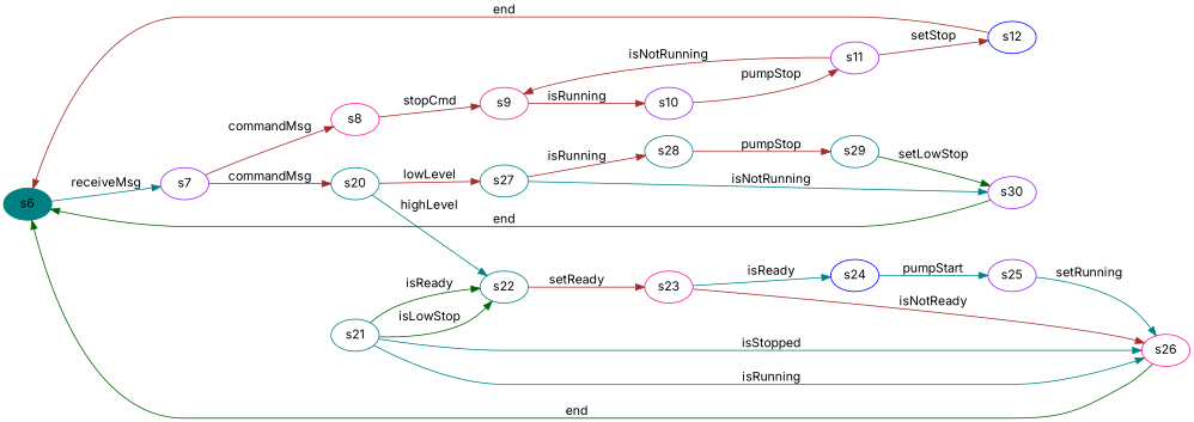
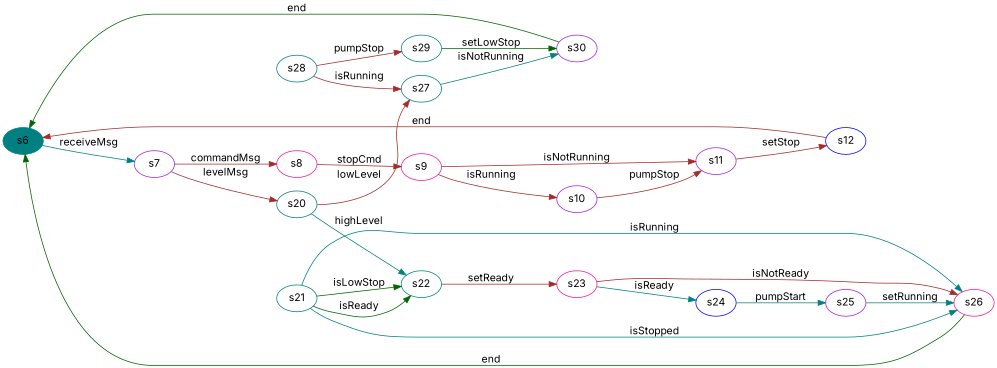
  digraph {
    fontname=Inter
    rankdir=LR
    node [color=teal fontname=Inter]
    edge [color=brown fontname=Inter]
    n1 [label=s6 style=filled]
    n2 [color=purple label=s7]
    n3 [color=deeppink label=s8]
    n4 [label=s20]
    n5 [color=deeppink label=s9]
    n6 [label=s27]
    n7 [label=s22]
    n8 [color=purple label=s10]
    n9 [color=purple label=s11]
    n10 [label=s21]
    n11 [color=deeppink label=s26]
    n12 [color=purple label=s30]
    n13 [label=s28]
    n14 [color=blue label=s12]
    n15 [color=deeppink label=s23]
    n16 [label=s29]
    n17 [color=blue label=s24]
    n18 [color=purple label=s25]
    n1 -> n2 [color=teal label=" receiveMsg "]
    n2 -> n3 [label=" commandMsg "]
-   n2 -> n4 [label=" commandMsg "]
+   n2 -> n4 [label=" levelMsg "]
    n3 -> n5 [label=" stopCmd "]
    n4 -> n6 [label=" lowLevel "]
    n4 -> n7 [color=teal label=" highLevel "]
    n5 -> n8 [label=" isRunning "]
-   n9 -> n5 [label=" isNotRunning "]
+   n5 -> n9 [label=" isNotRunning "]
    n6 -> n12 [color=teal label=" isNotRunning "]
-   n6 -> n13 [label=" isRunning "]
+   n13 -> n6 [label=" isRunning "]
    n7 -> n15 [label=" setReady "]
    n8 -> n9 [label=" pumpStop "]
    n9 -> n14 [label=" setStop "]
    n10 -> n7 [color=darkgreen label=" isReady "]
    n10 -> n7 [color=darkgreen label=" isLowStop "]
    n10 -> n11 [color=teal label=" isStopped "]
    n10 -> n11 [color=teal label=" isRunning "]
    n11 -> n1 [color=darkgreen label=" end "]
    n12 -> n1 [color=darkgreen label=" end "]
    n13 -> n16 [label=" pumpStop "]
    n14 -> n1 [label=" end "]
    n15 -> n11 [label=" isNotReady "]
    n15 -> n17 [color=teal label=" isReady "]
    n16 -> n12 [color=darkgreen label=" setLowStop "]
    n17 -> n18 [color=teal label=" pumpStart "]
    n18 -> n11 [color=teal label=" setRunning "]
  }
